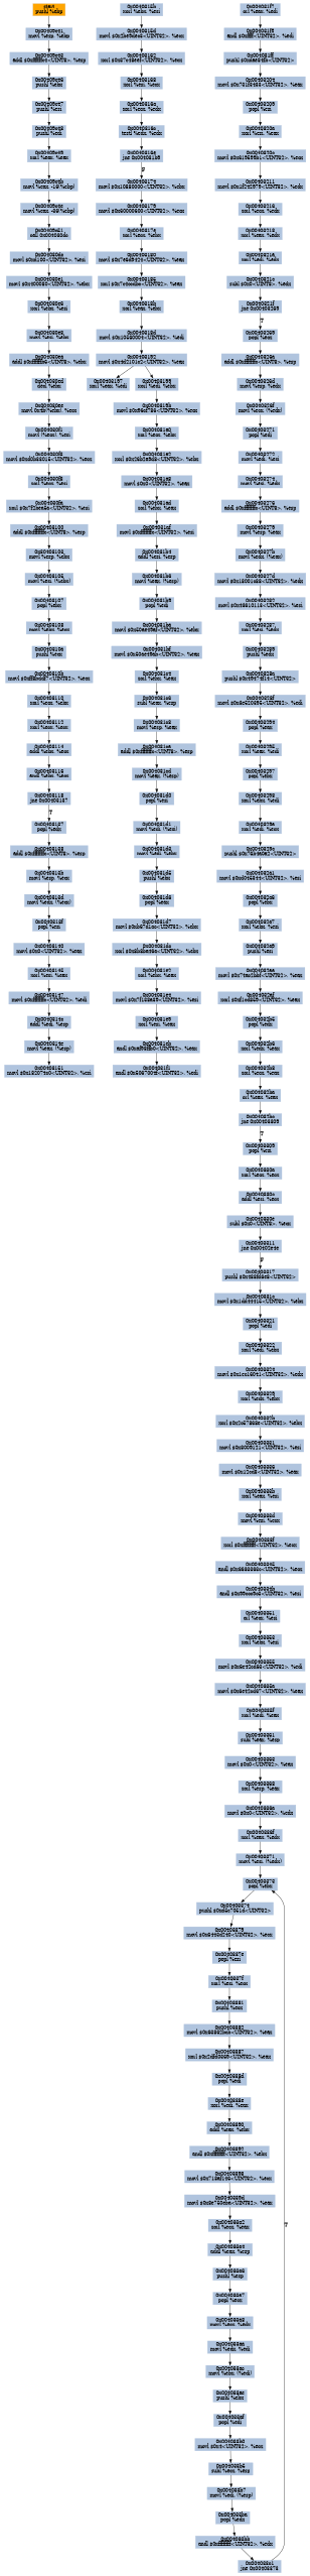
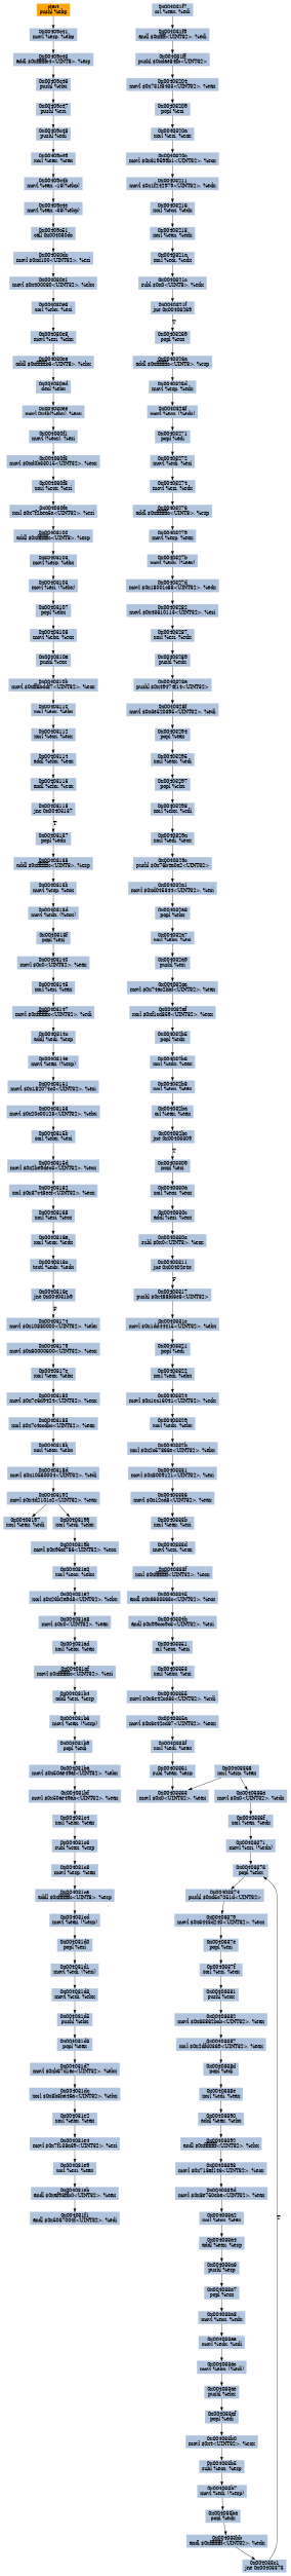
  digraph {
    node [color=lightsteelblue fillcolor=lightsteelblue shape=rectangle style=filled]
    edge [color="#000000"]
    n1 [color=lightgrey fillcolor=orange label="start\npushl %ebp"]
    n2 [label="0x00409c41\nmovl %esp, %ebp"]
    n3 [label="0x00409c43\naddl $0xffffffc4<UINT8>, %esp"]
    n4 [label="0x00409c46\npushl %ebx"]
    n5 [label="0x00409c47\npushl %esi"]
    n6 [label="0x00409c48\npushl %edi"]
    n7 [label="0x00409c49\nxorl %eax, %eax"]
    n8 [label="0x00409c4b\nmovl %eax, -16(%ebp)"]
    n9 [label="0x00409c4e\nmovl %eax, -36(%ebp)"]
    n10 [label="0x00409c51\ncall 0x004030dc"]
    n11 [label="0x004030dc\nmovl $0xd100<UINT32>, %esi"]
    n12 [label="0x004030e1\nmovl $0x400080<UINT32>, %ebx"]
    n13 [label="0x004030e6\nxorl %ebx, %esi"]
    n14 [label="0x004030e8\nmovl %esi, %ebx"]
    n15 [label="0x004030ea\naddl $0xffffffb6<UINT8>, %ebx"]
    n16 [label="0x004030ed\ndecl %ebx"]
    n17 [label="0x004030ee\nmovl 0x4b(%ebx), %ecx"]
    n18 [label="0x004030f1\nmovl (%ecx), %esi"]
    n19 [label="0x004030f3\nmovl $0xd0b33015<UINT32>, %ecx"]
    n20 [label="0x004030f8\nxorl %ecx, %esi"]
    n21 [label="0x004030fa\nxorl $0x7f2bea5a<UINT32>, %esi"]
    n22 [label="0x00403100\naddl $0xfffffffc<UINT8>, %esp"]
    n23 [label="0x30403103\nmovl %esp, %ebx"]
    n24 [label="0x00403105\nmovl %esi, (%ebx)"]
    n25 [label="0x00403107\npopl %ebx"]
    n26 [label="0x00403108\nmovl %ebx, %ecx"]
    n27 [label="0x0040310a\npushl %ecx"]
    n28 [label="0x0040310b\nmovl $0xff8bddf7<UINT32>, %ecx"]
    n29 [label="0x00403110\nxorl %ecx, %ebx"]
    n30 [label="0x00403112\nxorl %ecx, %ecx"]
    n31 [label="0x00403114\naddl %ebx, %ecx"]
    n32 [label="0x00403116\nandl %ebx, %ecx"]
    n33 [label="0x00403118\njne 0x00403137"]
    n34 [label="0x00403137\npopl %edx"]
    n35 [label="0x00403138\naddl $0xfffffffc<UINT8>, %esp"]
    n36 [label="0x0040313b\nmovl %esp, %ecx"]
    n37 [label="0x0040313d\nmovl %edx, (%ecx)"]
    n38 [label="0x0040313f\npopl %esi"]
    n39 [label="0x00403140\nmovl $0x0<UINT32>, %eax"]
    n40 [label="0x00403145\nxorl %esi, %eax"]
    n41 [label="0x00403147\nmovl $0xfffffffc<UINT32>, %edi"]
    n42 [label="0x0040314c\naddl %edi, %esp"]
    n43 [label="0x0040314e\nmovl %eax, (%esp)"]
    n44 [label="0x00403151\nmovl $0x182074c0<UINT32>, %esi"]
+   n45 [label="0x00403156\nmovl $0x20c00128<UINT32>, %ebx"]
    n46 [label="0x0040315b\nxorl %ebx, %esi"]
    n47 [label="0x0040315d\nmovl $0x2be9dec3<UINT32>, %ecx"]
    n48 [label="0x00403162\nxorl $0x37c48eef<UINT32>, %ecx"]
    n49 [label="0x00403168\nxorl %esi, %ecx"]
    n50 [label="0x0040316a\nxorl %ecx, %edx"]
    n51 [label="0x0040316c\ntestl %edx, %edx"]
    n52 [label="0x0040316e\njne 0x004031b9"]
    n53 [label="0x00403174\nmovl $0x10880000<UINT32>, %ebx"]
    n54 [label="0x00403179\nmovl $0x60000600<UINT32>, %ecx"]
    n55 [label="0x0040317e\nxorl %ecx, %ebx"]
    n56 [label="0x00403180\nmovl $0x7e6d9424<UINT32>, %eax"]
    n57 [label="0x00403185\nxorl $0x7c4ccdbc<UINT32>, %eax"]
    n58 [label="0x0040318b\nxorl %eax, %ebx"]
    n59 [label="0x0040318d\nmovl $0x10560004<UINT32>, %edi"]
    n60 [label="0x00403192\nmovl $0x4d2101c2<UINT32>, %eax"]
    n61 [label="0x00403197\nxorl %eax, %edi"]
    n62 [label="0x00403199\nxorl %edi, %ebx"]
    n63 [label="0x0040319b\nmovl $0x96cf786<UINT32>, %ecx"]
    n64 [label="0x004031a0\nxorl %ecx, %ebx"]
    n65 [label="0x004031a2\nxorl $0x26b2a9d8<UINT32>, %ebx"]
    n66 [label="0x004031a8\nmovl $0x0<UINT32>, %eax"]
    n67 [label="0x004031ad\nxorl %ebx, %eax"]
    n68 [label="0x004031af\nmovl $0xfffffffc<UINT32>, %esi"]
    n69 [label="0x004031b4\naddl %esi, %esp"]
    n70 [label="0x004031b6\nmovl %eax, (%esp)"]
    n71 [label="0x004031b9\npopl %edi"]
    n72 [label="0x004031ba\nmovl $0x50ae49af<UINT32>, %ebx"]
    n73 [label="0x004031bf\nmovl $0x50ae49ab<UINT32>, %eax"]
    n74 [label="0x004031c4\nxorl %ebx, %eax"]
    n75 [label="0x004031c6\nsubl %eax, %esp"]
    n76 [label="0x004031c8\nmovl %esp, %eax"]
    n77 [label="0x004031ca\naddl $0xfffffffc<UINT8>, %esp"]
    n78 [label="0x004031cd\nmovl %eax, (%esp)"]
    n79 [label="0x004031d0\npopl %esi"]
    n80 [label="0x004031d1\nmovl %edi, (%esi)"]
    n81 [label="0x004031d3\nmovl %edi, %ebx"]
    n82 [label="0x004031d5\npushl %ebx"]
    n83 [label="0x004031d6\npopl %eax"]
    n84 [label="0x004031d7\nmovl $0xb67d1ac<UINT32>, %ebx"]
    n85 [label="0x004031dc\nxorl $0x8b8ba46a<UINT32>, %ebx"]
    n86 [label="0x004031e2\nxorl %ebx, %eax"]
    n87 [label="0x004031e4\nmovl $0x7f138a39<UINT32>, %esi"]
    n88 [label="0x004031e9\nxorl %esi, %eax"]
    n89 [label="0x004031eb\nandl $0xaf98ffb0<UINT32>, %eax"]
    n90 [label="0x004031f1\nandl $0x5067004f<UINT32>, %edi"]
    n91 [label="0x004031f7\norl %eax, %edi"]
    n92 [label="0x004031f9\nandl $0xffff<UINT32>, %edi"]
    n93 [label="0x004031ff\npushl $0xdae84fb<UINT32>"]
    n94 [label="0x00403204\nmovl $0x731f3433<UINT32>, %eax"]
    n95 [label="0x00403209\npopl %esi"]
    n96 [label="0x0040320a\nxorl %esi, %eax"]
    n97 [label="0x0040320c\nmovl $0x619599b1<UINT32>, %ecx"]
    n98 [label="0x00403211\nmovl $0x1f242979<UINT32>, %edx"]
    n99 [label="0x00403216\nxorl %ecx, %edx"]
    n100 [label="0x00403218\nxorl %eax, %edx"]
    n101 [label="0x0040321a\nxorl %edi, %edx"]
    n102 [label="0x0040321c\nsubl $0x0<UINT8>, %edx"]
    n103 [label="0x0040321f\njne 0x00403269"]
    n104 [label="0x00403269\npopl %ecx"]
    n105 [label="0x0040326a\naddl $0xfffffffc<UINT8>, %esp"]
    n106 [label="0x0040326d\nmovl %esp, %edx"]
    n107 [label="0x0040326f\nmovl %ecx, (%edx)"]
    n108 [label="0x00403271\npopl %edi"]
    n109 [label="0x00403272\nmovl %edi, %esi"]
    n110 [label="0x00403274\nmovl %esi, %edx"]
    n111 [label="0x00403276\naddl $0xfffffffc<UINT8>, %esp"]
    n112 [label="0x00403279\nmovl %esp, %eax"]
    n113 [label="0x0040327b\nmovl %edx, (%eax)"]
    n114 [label="0x0040327d\nmovl $0x18001c88<UINT32>, %edx"]
    n115 [label="0x00403282\nmovl $0x43610113<UINT32>, %esi"]
    n116 [label="0x00403287\nxorl %esi, %edx"]
    n117 [label="0x00403289\npushl %edx"]
    n118 [label="0x0040328a\npushl $0x49474f14<UINT32>"]
    n119 [label="0x0040328f\nmovl $0x3e520395<UINT32>, %edi"]
    n120 [label="0x00403294\npopl %eax"]
    n121 [label="0x00403295\nxorl %eax, %edi"]
    n122 [label="0x00403297\npopl %ebx"]
    n123 [label="0x00403298\nxorl %ebx, %edi"]
    n124 [label="0x0040329a\nxorl %edi, %ecx"]
    n125 [label="0x0040329c\npushl $0x76b4a0a2<UINT32>"]
    n126 [label="0x004032a1\nmovl $0xd045344<UINT32>, %esi"]
    n127 [label="0x004032a6\npopl %ebx"]
    n128 [label="0x004032a7\nxorl %ebx, %esi"]
    n129 [label="0x004032a9\npushl %esi"]
    n130 [label="0x004032aa\nmovl $0x74ac2bbf<UINT32>, %eax"]
    n131 [label="0x004032af\nxorl $0xf1cd859<UINT32>, %eax"]
    n132 [label="0x004032b5\npopl %edx"]
    n133 [label="0x004032b6\nxorl %edx, %eax"]
    n134 [label="0x004032b8\nxorl %ecx, %eax"]
    n135 [label="0x004032ba\norl %eax, %eax"]
    n136 [label="0x004032bc\njne 0x00403309"]
    n137 [label="0x00403309\npopl %esi"]
    n138 [label="0x0040330a\nxorl %ecx, %ecx"]
    n139 [label="0x0040330c\naddl %esi, %ecx"]
    n140 [label="0x0040330e\nsubl $0x0<UINT8>, %ecx"]
    n141 [label="0x00403311\njne 0x00402e4e"]
    n142 [label="0x00403317\npushl $0x488fd6e8<UINT32>"]
    n143 [label="0x0040331c\nmovl $0x1dd44415<UINT32>, %ebx"]
    n144 [label="0x00403321\npopl %edi"]
    n145 [label="0x00403322\nxorl %edi, %ebx"]
    n146 [label="0x00403324\nmovl $0x1ec16041<UINT32>, %edx"]
    n147 [label="0x00403329\nxorl %edx, %ebx"]
    n148 [label="0x0040332b\nxorl $0x2c57868e<UINT32>, %ebx"]
    n149 [label="0x00403331\nmovl $0x8009121<UINT32>, %esi"]
    n150 [label="0x00403336\nmovl $0x12cd8<UINT32>, %eax"]
    n151 [label="0x0040333b\nxorl %eax, %esi"]
    n152 [label="0x0040333d\nmovl %esi, %ecx"]
    n153 [label="0x0040333f\nxorl $0xffffffff<UINT32>, %ecx"]
    n154 [label="0x00403345\nandl $0x6633363c<UINT32>, %ecx"]
    n155 [label="0x0040334b\nandl $0x99ccc9c3<UINT32>, %esi"]
    n156 [label="0x00403351\norl %ecx, %esi"]
    n157 [label="0x00403353\nxorl %ebx, %esi"]
    n158 [label="0x00403355\nmovl $0x6e42cd63<UINT32>, %edi"]
    n159 [label="0x0040335a\nmovl $0x6e42cd67<UINT32>, %eax"]
    n160 [label="0x0040335f\nxorl %edi, %eax"]
    n161 [label="0x00403361\nsubl %eax, %esp"]
    n162 [label="0x00403363\nmovl $0x0<UINT32>, %eax"]
    n163 [label="0x00403368\nxorl %esp, %eax"]
    n164 [label="0x0040336a\nmovl $0x0<UINT32>, %edx"]
    n165 [label="0x0040336f\nxorl %eax, %edx"]
    n166 [label="0x00403371\nmovl %esi, (%edx)"]
    n167 [label="0x00403373\npopl %ebx"]
    n168 [label="0x00403374\npushl $0xd5c7051d<UINT32>"]
    n169 [label="0x00403379\nmovl $0x6443d240<UINT32>, %ecx"]
    n170 [label="0x0040337e\npopl %esi"]
    n171 [label="0x0040337f\nxorl %esi, %ecx"]
    n172 [label="0x00403381\npushl %ecx"]
    n173 [label="0x00403382\nmovl $0x63862bcb<UINT32>, %eax"]
    n174 [label="0x00403387\nxorl $0x2dfd0369<UINT32>, %eax"]
    n175 [label="0x0040338d\npopl %edi"]
    n176 [label="0x0040338e\nxorl %edi, %eax"]
    n177 [label="0x00403390\naddl %eax, %ebx"]
    n178 [label="0x00403392\nandl $0xffffffff<UINT32>, %ebx"]
    n179 [label="0x00403398\nmovl $0x718af146<UINT32>, %ecx"]
    n180 [label="0x0040339d\nmovl $0x8e750eba<UINT32>, %eax"]
    n181 [label="0x004033a2\nxorl %ecx, %eax"]
    n182 [label="0x004033a4\naddl %eax, %esp"]
    n183 [label="0x004033a6\npushl %esp"]
    n184 [label="0x004033a7\npopl %ecx"]
    n185 [label="0x004033a8\nmovl %ecx, %edx"]
    n186 [label="0x004033aa\nmovl %edx, %edi"]
    n187 [label="0x004033ac\nmovl %ebx, (%edi)"]
    n188 [label="0x004033ae\npushl %ebx"]
    n189 [label="0x004033af\npopl %edi"]
    n190 [label="0x004033b0\nmovl $0x4<UINT32>, %ecx"]
    n191 [label="0x004033b5\nsubl %ecx, %esp"]
    n192 [label="0x004033b7\nmovl %edi, (%esp)"]
    n193 [label="0x004033ba\npopl %edx"]
    n194 [label="0x004033bb\nandl $0xffffffff<UINT32>, %edx"]
    n195 [label="0x004033c1\njne 0x00403373"]
    n1 -> n2
    n2 -> n3
    n3 -> n4
    n4 -> n5
    n5 -> n6
    n6 -> n7
    n7 -> n8
    n8 -> n9
    n9 -> n10
    n10 -> n11
    n11 -> n12
    n12 -> n13
    n13 -> n14
    n14 -> n15
    n15 -> n16
    n16 -> n17
    n17 -> n18
    n18 -> n19
    n19 -> n20
    n20 -> n21
    n21 -> n22
    n22 -> n23
    n23 -> n24
    n24 -> n25
    n25 -> n26
    n26 -> n27
    n27 -> n28
    n28 -> n29
    n29 -> n30
    n30 -> n31
    n31 -> n32
    n32 -> n33
    n33 -> n34 [label=T]
    n34 -> n35
    n35 -> n36
    n36 -> n37
    n37 -> n38
    n38 -> n39
    n39 -> n40
    n40 -> n41
    n41 -> n42
    n42 -> n43
    n43 -> n44
+   n44 -> n45
+   n45 -> n46
    n46 -> n47
    n47 -> n48
    n48 -> n49
    n49 -> n50
    n50 -> n51
    n51 -> n52
    n52 -> n53 [label=F]
    n53 -> n54
    n54 -> n55
    n55 -> n56
    n56 -> n57
    n57 -> n58
    n58 -> n59
    n59 -> n60
    n60 -> n61
    n60 -> n62
    n62 -> n63
    n63 -> n64
    n64 -> n65
    n65 -> n66
    n66 -> n67
    n67 -> n68
    n68 -> n69
    n69 -> n70
    n70 -> n71
    n71 -> n72
    n72 -> n73
    n73 -> n74
    n74 -> n75
    n75 -> n76
    n76 -> n77
    n77 -> n78
    n78 -> n79
    n79 -> n80
    n80 -> n81
    n81 -> n82
    n82 -> n83
    n83 -> n84
    n84 -> n85
    n85 -> n86
    n86 -> n87
    n87 -> n88
    n88 -> n89
    n89 -> n90
    n91 -> n92
    n92 -> n93
    n93 -> n94
    n94 -> n95
    n95 -> n96
    n96 -> n97
    n97 -> n98
    n98 -> n99
    n99 -> n100
    n100 -> n101
    n101 -> n102
    n102 -> n103
    n103 -> n104 [label=T]
    n104 -> n105
    n105 -> n106
    n106 -> n107
    n107 -> n108
    n108 -> n109
    n109 -> n110
    n110 -> n111
    n111 -> n112
    n112 -> n113
    n113 -> n114
    n114 -> n115
    n115 -> n116
    n116 -> n117
    n117 -> n118
    n118 -> n119
    n119 -> n120
    n120 -> n121
    n121 -> n122
    n122 -> n123
    n123 -> n124
    n124 -> n125
    n125 -> n126
    n126 -> n127
    n127 -> n128
    n128 -> n129
    n129 -> n130
    n130 -> n131
    n131 -> n132
    n132 -> n133
    n133 -> n134
    n134 -> n135
    n135 -> n136
    n136 -> n137 [label=T]
    n137 -> n138
    n138 -> n139
    n139 -> n140
    n140 -> n141
    n141 -> n142 [label=F]
    n142 -> n143
    n143 -> n144
    n144 -> n145
    n145 -> n146
    n146 -> n147
    n147 -> n148
    n148 -> n149
    n149 -> n150
    n150 -> n151
    n151 -> n152
    n152 -> n153
    n153 -> n154
    n154 -> n155
    n155 -> n156
    n156 -> n157
    n157 -> n158
    n158 -> n159
    n159 -> n160
    n160 -> n161
    n161 -> n162
-   n162 -> n163
+   n163 -> n162
    n163 -> n164
    n164 -> n165
    n165 -> n166
    n166 -> n167
    n167 -> n168
    n168 -> n169
    n169 -> n170
    n170 -> n171
    n171 -> n172
    n172 -> n173
    n173 -> n174
    n174 -> n175
    n175 -> n176
    n176 -> n177
    n177 -> n178
    n178 -> n179
    n179 -> n180
    n180 -> n181
    n181 -> n182
    n182 -> n183
    n183 -> n184
    n184 -> n185
    n185 -> n186
    n186 -> n187
    n187 -> n188
    n188 -> n189
    n189 -> n190
    n190 -> n191
    n191 -> n192
    n192 -> n193
    n193 -> n194
    n194 -> n195
    n195 -> n167 [label=T]
  }
